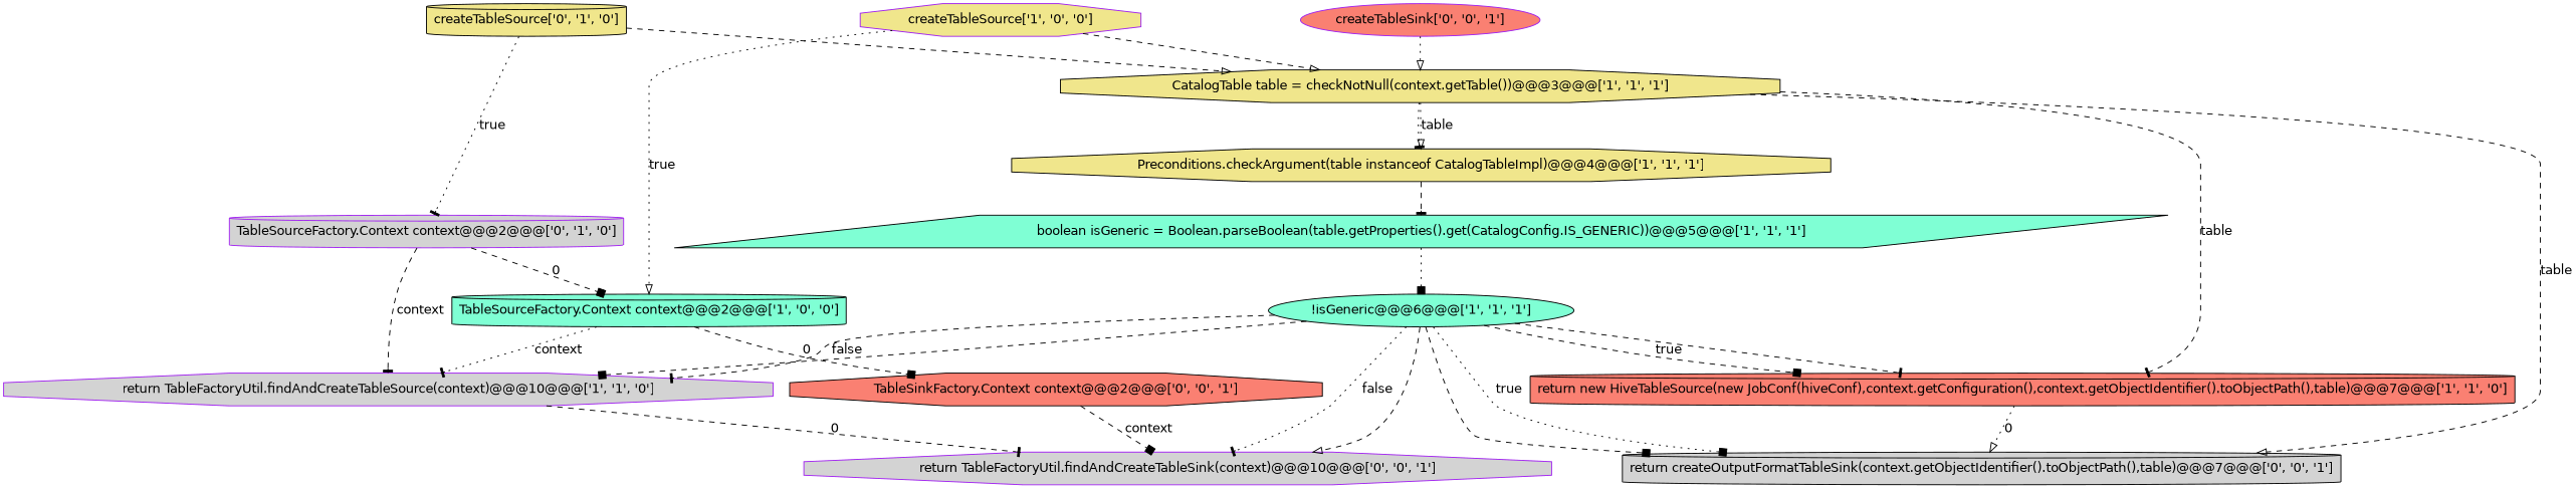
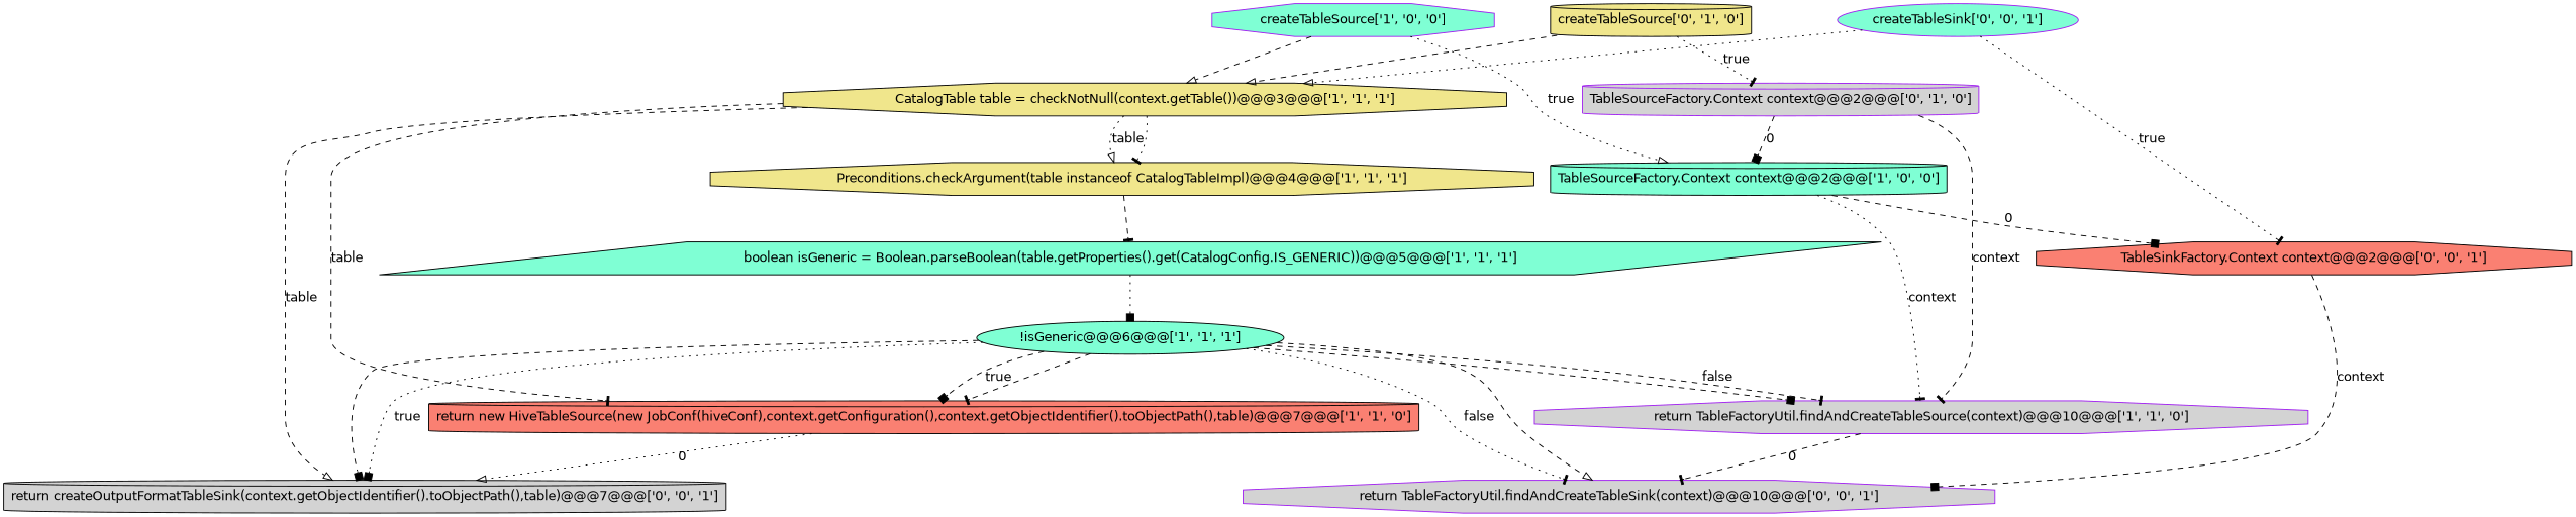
  digraph {
    fontname="DejaVu Sans"
    node [color=black fillcolor=khaki fontname="DejaVu Sans" shape=octagon style=filled]
    edge [arrowhead=tee fontname="DejaVu Sans" style=dashed]
    n1 [label="Preconditions.checkArgument(table instanceof CatalogTableImpl)@@@4@@@['1', '1', '1']"]
    n2 [fillcolor=aquamarine label="boolean isGeneric = Boolean.parseBoolean(table.getProperties().get(CatalogConfig.IS_GENERIC))@@@5@@@['1', '1', '1']" shape=parallelogram]
    n3 [fillcolor=aquamarine label="!isGeneric@@@6@@@['1', '1', '1']" shape=ellipse]
    n4 [fillcolor=salmon label="return new HiveTableSource(new JobConf(hiveConf),context.getConfiguration(),context.getObjectIdentifier().toObjectPath(),table)@@@7@@@['1', '1', '0']" shape=cylinder]
    n5 [color=purple fillcolor=lightgrey label="return TableFactoryUtil.findAndCreateTableSink(context)@@@10@@@['0', '0', '1']"]
    n6 [fillcolor=lightgrey label="return createOutputFormatTableSink(context.getObjectIdentifier().toObjectPath(),table)@@@7@@@['0', '0', '1']" shape=cylinder]
    n7 [color=purple fillcolor=lightgrey label="return TableFactoryUtil.findAndCreateTableSource(context)@@@10@@@['1', '1', '0']"]
    n8 [color=purple fillcolor=lightgrey label="TableSourceFactory.Context context@@@2@@@['0', '1', '0']" shape=cylinder]
    n9 [fillcolor=aquamarine label="TableSourceFactory.Context context@@@2@@@['1', '0', '0']" shape=cylinder]
    n10 [label="createTableSource['0', '1', '0']" shape=cylinder]
    n11 [label="CatalogTable table = checkNotNull(context.getTable())@@@3@@@['1', '1', '1']"]
-   n12 [color=purple fillcolor=salmon label="createTableSink['0', '0', '1']" shape=ellipse]
+   n12 [color=purple fillcolor=aquamarine label="createTableSink['0', '0', '1']" shape=ellipse]
    n13 [fillcolor=salmon label="TableSinkFactory.Context context@@@2@@@['0', '0', '1']"]
-   n14 [color=purple label="createTableSource['1', '0', '0']"]
+   n14 [color=purple fillcolor=aquamarine label="createTableSource['1', '0', '0']"]
    n1 -> n2
    n2 -> n3 [arrowhead=box style=dotted]
    n3 -> n4
    n3 -> n4 [arrowhead=box label=true]
    n3 -> n5 [arrowhead=onormal]
    n3 -> n5 [label=false style=dotted]
    n3 -> n6 [arrowhead=box]
    n3 -> n6 [arrowhead=box label=true style=dotted]
    n3 -> n7 [arrowhead=box]
    n3 -> n7 [label=false]
    n4 -> n6 [arrowhead=onormal label=0 style=dotted]
    n7 -> n5 [label=0]
    n8 -> n7 [label=context]
    n8 -> n9 [arrowhead=box label=0]
    n9 -> n7 [label=context style=dotted]
    n9 -> n13 [arrowhead=box label=0]
    n10 -> n8 [label=true style=dotted]
    n10 -> n11 [arrowhead=onormal]
    n11 -> n1 [arrowhead=onormal label=table style=dotted]
    n11 -> n1 [style=dotted]
    n11 -> n4 [label=table]
    n11 -> n6 [arrowhead=onormal label=table]
    n12 -> n11 [arrowhead=onormal style=dotted]
+   n12 -> n13 [label=true style=dotted]
    n13 -> n5 [arrowhead=box label=context]
    n14 -> n9 [arrowhead=onormal label=true style=dotted]
    n14 -> n11 [arrowhead=onormal]
  }
